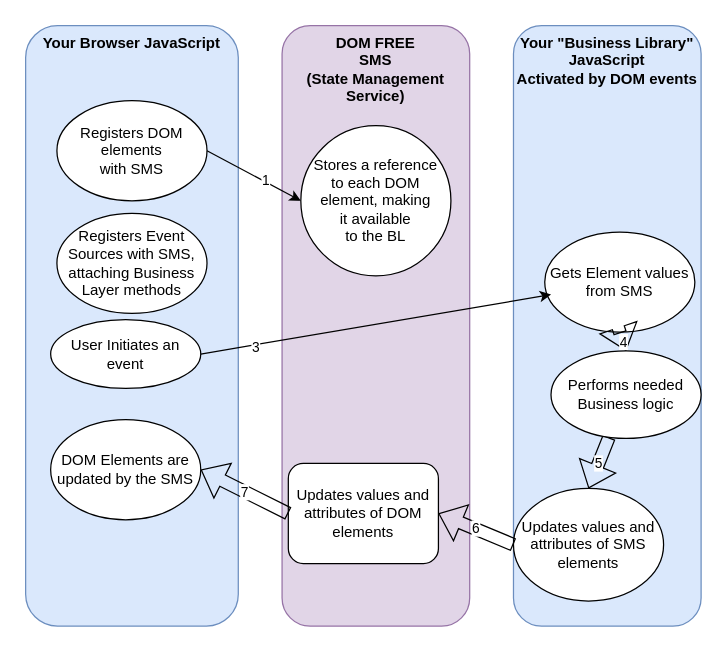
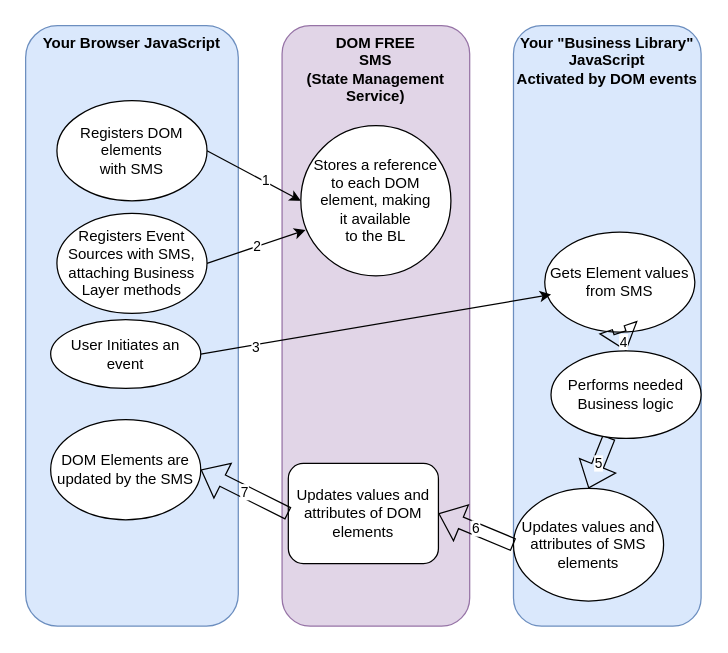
  <mxCell id="0" />
  <mxCell id="1" parent="0" />
  <mxCell id="2" value="Your Browser JavaScript" style="rounded=1;whiteSpace=wrap;html=1;verticalAlign=top;fillColor=#dae8fc;strokeColor=#6c8ebf;fontStyle=1" vertex="1" parent="1"><mxGeometry x="20" y="20" width="170" height="480" as="geometry" /></mxCell>
  <mxCell id="3" value="DOM FREE&lt;br&gt;SMS&lt;br&gt;(State Management Service)" style="rounded=1;whiteSpace=wrap;html=1;verticalAlign=top;labelBackgroundColor=none;fillColor=#e1d5e7;strokeColor=#9673a6;fontStyle=1" vertex="1" parent="1"><mxGeometry x="225" y="20" width="150" height="480" as="geometry" /></mxCell>
  <mxCell id="4" value="Your &quot;Business Library&quot; JavaScript&lt;br&gt;Activated by DOM events" style="rounded=1;whiteSpace=wrap;html=1;verticalAlign=top;fillColor=#dae8fc;strokeColor=#6c8ebf;fontStyle=1" vertex="1" parent="1"><mxGeometry x="410" y="20" width="150" height="480" as="geometry" /></mxCell>
  <mxCell id="5" value="Registers DOM elements&lt;br&gt;with SMS" style="ellipse;whiteSpace=wrap;html=1;" vertex="1" parent="1"><mxGeometry x="45" y="80" width="120" height="80" as="geometry" /></mxCell>
  <mxCell id="6" value="Registers Event Sources with SMS, attaching Business Layer methods" style="ellipse;whiteSpace=wrap;html=1;" vertex="1" parent="1"><mxGeometry x="45" y="170" width="120" height="80" as="geometry" /></mxCell>
  <mxCell id="7" value="Gets Element values from SMS" style="ellipse;whiteSpace=wrap;html=1;" vertex="1" parent="1"><mxGeometry x="435" y="185" width="120" height="80" as="geometry" /></mxCell>
  <mxCell id="8" value="Updates values and attributes of SMS elements" style="ellipse;whiteSpace=wrap;html=1;" vertex="1" parent="1"><mxGeometry x="410" y="390" width="120" height="90" as="geometry" /></mxCell>
  <mxCell id="9" value="Updates values and attributes of DOM elements" style="whiteSpace=wrap;html=1;rounded=1;" vertex="1" parent="1"><mxGeometry x="230" y="370" width="120" height="80" as="geometry" /></mxCell>
  <mxCell id="10" value="Stores a reference&lt;br&gt;to each DOM element, making&lt;br&gt;it available &lt;br&gt;to the BL" style="ellipse;whiteSpace=wrap;html=1;" vertex="1" parent="1"><mxGeometry x="240" y="100" width="120" height="120" as="geometry" /></mxCell>
  <mxCell id="11" value="" style="endArrow=classic;html=1;rounded=0;exitX=1;exitY=0.5;exitDx=0;exitDy=0;entryX=0;entryY=0.5;entryDx=0;entryDy=0;" edge="1" parent="1" source="5" target="10"><mxGeometry width="50" height="50" relative="1" as="geometry"><mxPoint x="240" y="140" as="sourcePoint" /><mxPoint x="290" y="90" as="targetPoint" /></mxGeometry></mxCell>
  <mxCell id="12" value="1" style="edgeLabel;html=1;align=center;verticalAlign=middle;resizable=0;points=[];" vertex="1" connectable="0" parent="11"><mxGeometry x="0.216" y="1" relative="1" as="geometry"><mxPoint as="offset" /></mxGeometry></mxCell>
  <mxCell id="13" value="User Initiates an event" style="ellipse;whiteSpace=wrap;html=1;" vertex="1" parent="1"><mxGeometry x="40" y="255" width="120" height="55" as="geometry" /></mxCell>
  <mxCell id="14" value="" style="endArrow=classic;html=1;rounded=0;exitX=1;exitY=0.5;exitDx=0;exitDy=0;entryX=0.042;entryY=0.625;entryDx=0;entryDy=0;entryPerimeter=0;" edge="1" parent="1" source="13" target="7"><mxGeometry width="50" height="50" relative="1" as="geometry"><mxPoint x="240" y="160" as="sourcePoint" /><mxPoint x="290" y="110" as="targetPoint" /></mxGeometry></mxCell>
  <mxCell id="15" value="3" style="edgeLabel;html=1;align=center;verticalAlign=middle;resizable=0;points=[];" vertex="1" connectable="0" parent="14"><mxGeometry x="-0.692" y="-1" relative="1" as="geometry"><mxPoint as="offset" /></mxGeometry></mxCell>
+ <mxCell id="16" value="2" style="endArrow=classic;html=1;rounded=0;exitX=1;exitY=0.5;exitDx=0;exitDy=0;entryX=0.031;entryY=0.695;entryDx=0;entryDy=0;entryPerimeter=0;" edge="1" parent="1" source="6" target="10"><mxGeometry width="50" height="50" relative="1" as="geometry"><mxPoint x="240" y="160" as="sourcePoint" /><mxPoint x="290" y="110" as="targetPoint" /></mxGeometry></mxCell>
  <mxCell id="17" value="4" style="shape=flexArrow;endArrow=classic;html=1;rounded=0;entryX=0.5;entryY=0;entryDx=0;entryDy=0;exitX=0.5;exitY=1;exitDx=0;exitDy=0;" edge="1" parent="1" source="7" target="22"><mxGeometry width="50" height="50" relative="1" as="geometry"><mxPoint x="480" y="160" as="sourcePoint" /><mxPoint x="490" y="100" as="targetPoint" /></mxGeometry></mxCell>
  <mxCell id="18" value="5" style="shape=flexArrow;endArrow=classic;html=1;rounded=0;entryX=0.5;entryY=0;entryDx=0;entryDy=0;startArrow=none;" edge="1" parent="1" source="22" target="8"><mxGeometry width="50" height="50" relative="1" as="geometry"><mxPoint x="500" y="320" as="sourcePoint" /><mxPoint x="495" y="230" as="targetPoint" /></mxGeometry></mxCell>
  <mxCell id="19" value="6" style="shape=flexArrow;endArrow=classic;html=1;rounded=0;entryX=1;entryY=0.5;entryDx=0;entryDy=0;exitX=0;exitY=0.5;exitDx=0;exitDy=0;" edge="1" parent="1" source="8" target="9"><mxGeometry width="50" height="50" relative="1" as="geometry"><mxPoint x="430" y="350" as="sourcePoint" /><mxPoint x="290" y="210" as="targetPoint" /></mxGeometry></mxCell>
  <mxCell id="20" value="DOM Elements are updated by the SMS" style="ellipse;whiteSpace=wrap;html=1;" vertex="1" parent="1"><mxGeometry x="40" y="335" width="120" height="80" as="geometry" /></mxCell>
  <mxCell id="21" value="7" style="shape=flexArrow;endArrow=classic;html=1;rounded=0;entryX=1;entryY=0.5;entryDx=0;entryDy=0;exitX=0;exitY=0.5;exitDx=0;exitDy=0;" edge="1" parent="1" source="9" target="20"><mxGeometry width="50" height="50" relative="1" as="geometry"><mxPoint x="250" y="360" as="sourcePoint" /><mxPoint x="290" y="210" as="targetPoint" /></mxGeometry></mxCell>
  <mxCell id="22" value="Performs needed Business logic" style="ellipse;whiteSpace=wrap;html=1;" vertex="1" parent="1"><mxGeometry x="440" y="280" width="120" height="70" as="geometry" /></mxCell>
